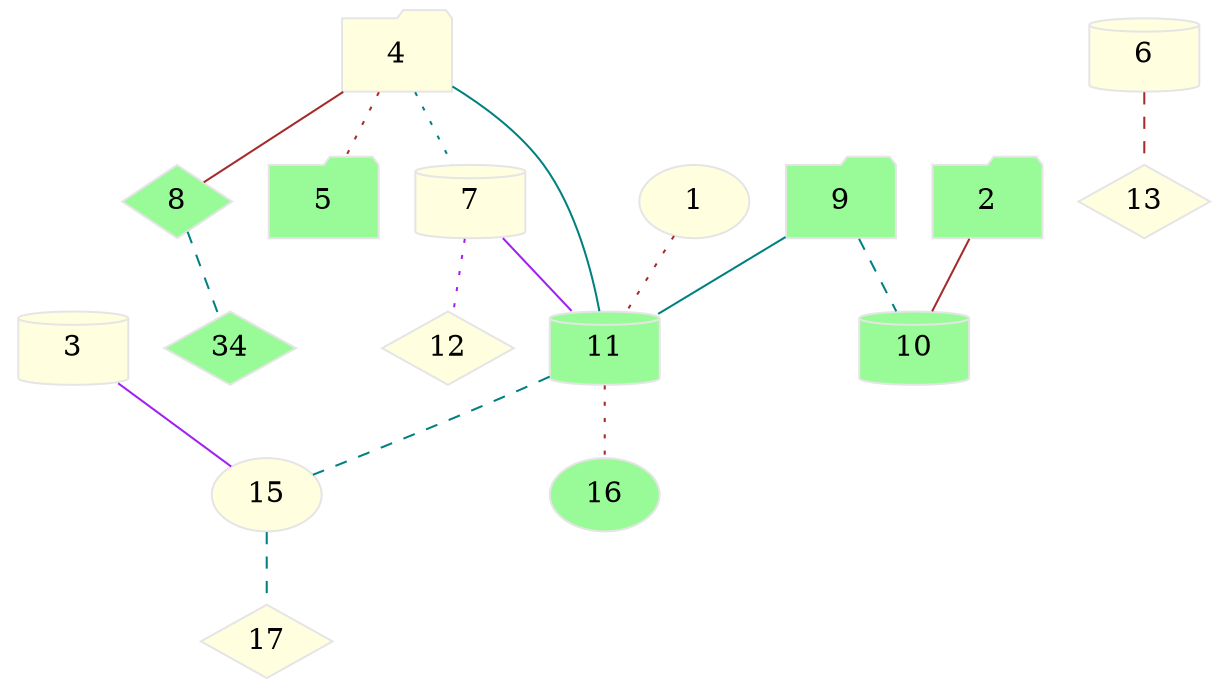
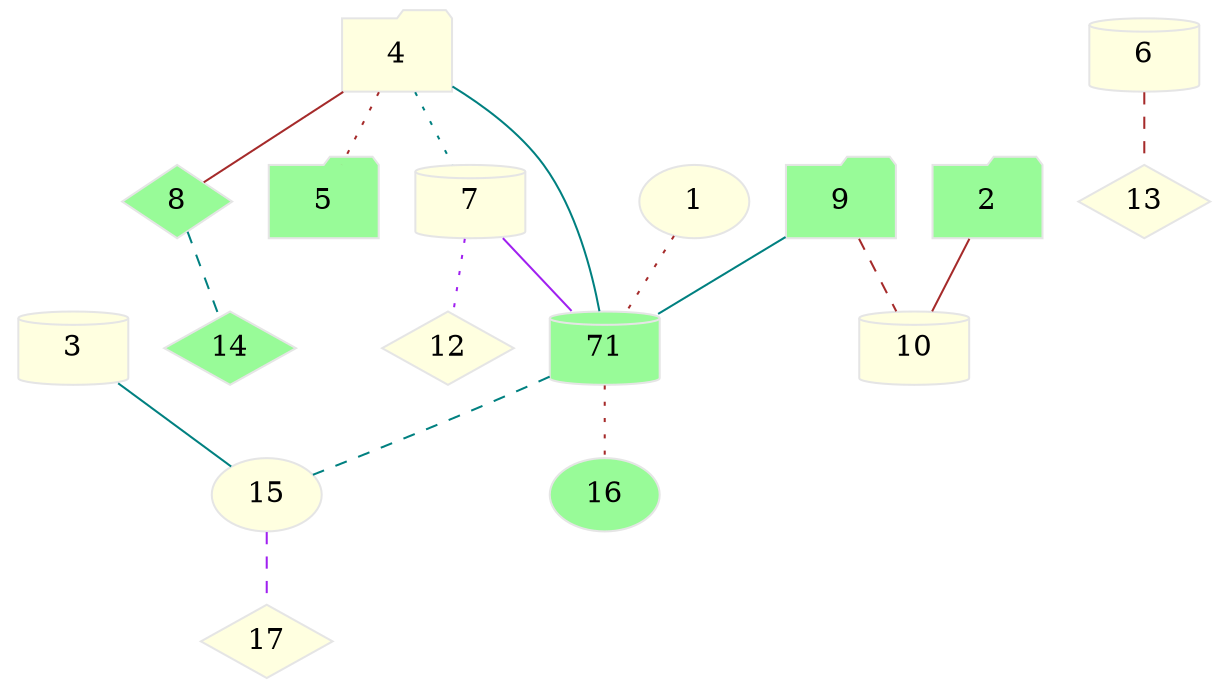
  graph {
    node [color=gray90 fillcolor=lightyellow shape=cylinder style=filled]
    edge [color=teal style=solid weight=1.0]
    1 [shape=ellipse]
-   11 [fillcolor=palegreen]
+   11 [fillcolor=palegreen label=71]
    15 [shape=ellipse]
    16 [fillcolor=palegreen shape=ellipse]
    2 [fillcolor=palegreen shape=folder]
-   10 [fillcolor=palegreen]
+   10
    3
    17 [shape=diamond]
    4 [shape=folder]
    5 [fillcolor=palegreen shape=folder]
    7
    8 [fillcolor=palegreen shape=diamond]
    12 [shape=diamond]
-   14 [fillcolor=palegreen shape=diamond label=34]
+   14 [fillcolor=palegreen shape=diamond]
    13 [shape=diamond]
    6
    9 [fillcolor=palegreen shape=folder]
    1 -- 11 [color=brown style=dotted]
    11 -- 15 [style=dashed]
    11 -- 16 [color=brown style=dotted]
-   15 -- 17 [style=dashed]
+   15 -- 17 [color=purple style=dashed]
    2 -- 10 [color=brown]
-   3 -- 15 [color=purple]
+   3 -- 15
    4 -- 11
    4 -- 5 [color=brown style=dotted]
    4 -- 7 [style=dotted]
    4 -- 8 [color=brown]
    7 -- 11 [color=purple]
    7 -- 12 [color=purple style=dotted]
    8 -- 14 [style=dashed]
    6 -- 13 [color=brown style=dashed]
    9 -- 11
-   9 -- 10 [style=dashed]
+   9 -- 10 [color=brown style=dashed]
  }
